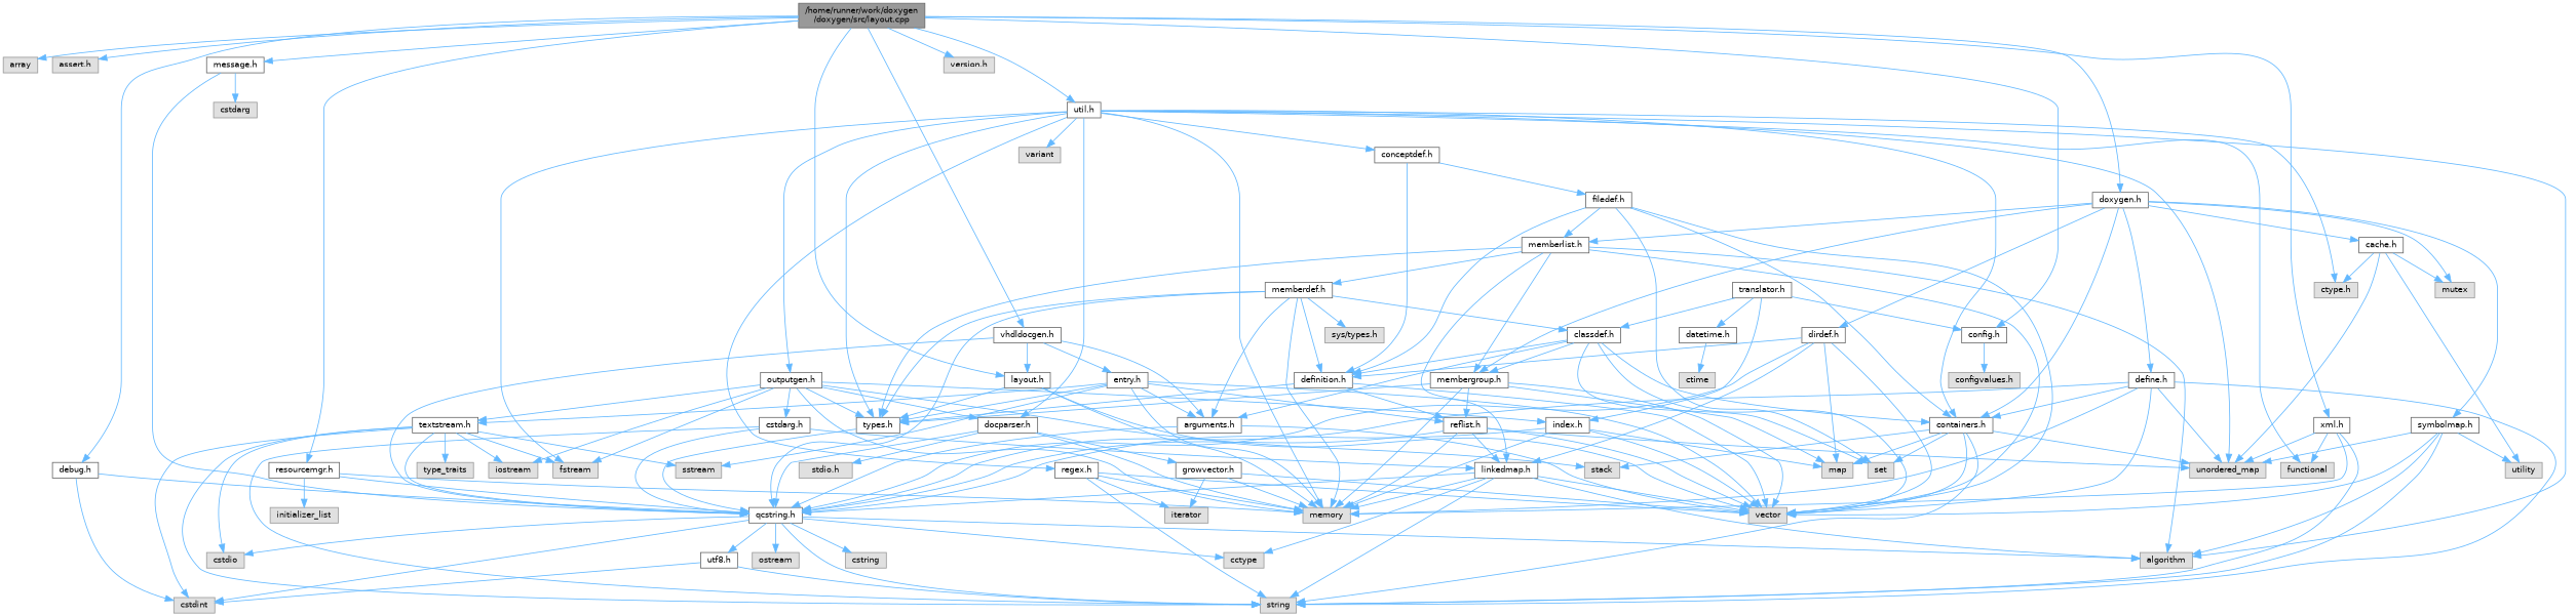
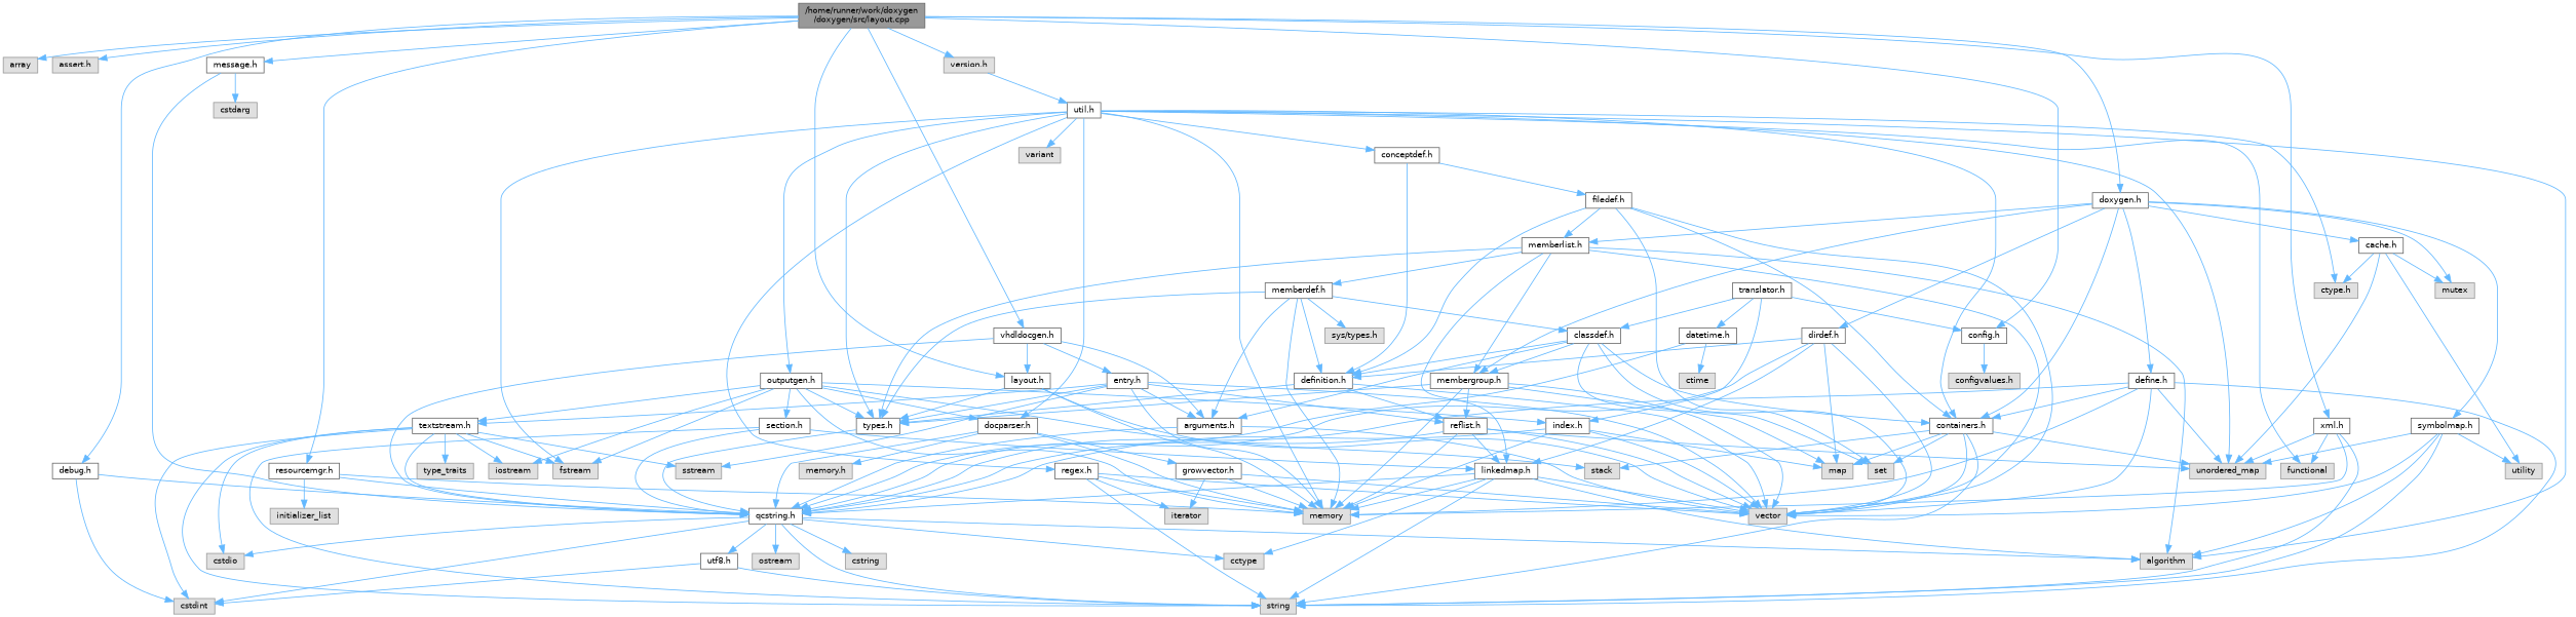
  digraph {
    node [color=grey40 fillcolor=white fontname=Helvetica fontsize=10 shape=box style=filled]
    edge [color=steelblue1 fontname=Helvetica fontsize=10 labelfontname=Helvetica labelfontsize=10 style=solid]
    n1 [color=gray40 fillcolor=grey60 fontcolor=black height=0.2 label="/home/runner/work/doxygen\l/doxygen/src/layout.cpp" width=0.4]
    n2 [color=grey60 fillcolor="#E0E0E0" height=0.2 label=array width=0.4]
    n3 [color=grey60 fillcolor="#E0E0E0" height=0.2 label="assert.h" width=0.4]
    n4 [height=0.2 label="layout.h" width=0.4]
    n5 [height=0.2 label="message.h" width=0.4]
    n6 [height=0.2 label="config.h" width=0.4]
    n7 [height=0.2 label="vhdldocgen.h" width=0.4]
    n8 [height=0.2 label="util.h" width=0.4]
    n9 [height=0.2 label="doxygen.h" width=0.4]
    n10 [color=grey60 fillcolor="#E0E0E0" height=0.2 label="version.h" width=0.4]
    n11 [height=0.2 label="xml.h" width=0.4]
    n12 [height=0.2 label="resourcemgr.h" width=0.4]
    n13 [height=0.2 label="debug.h" width=0.4]
    n14 [color=grey60 fillcolor="#E0E0E0" height=0.2 label=memory width=0.4]
    n15 [color=grey60 fillcolor="#E0E0E0" height=0.2 label=vector width=0.4]
    n16 [height=0.2 label="types.h" width=0.4]
    n17 [height=0.2 label="qcstring.h" width=0.4]
    n18 [color=grey60 fillcolor="#E0E0E0" height=0.2 label=cstdarg width=0.4]
    n19 [color=grey60 fillcolor="#E0E0E0" height=0.2 label="configvalues.h" width=0.4]
    n20 [height=0.2 label="arguments.h" width=0.4]
    n21 [height=0.2 label="entry.h" width=0.4]
    n22 [color=grey60 fillcolor="#E0E0E0" height=0.2 label=algorithm width=0.4]
    n23 [height=0.2 label="containers.h" width=0.4]
    n24 [color=grey60 fillcolor="#E0E0E0" height=0.2 label=unordered_map width=0.4]
    n25 [color=grey60 fillcolor="#E0E0E0" height=0.2 label=fstream width=0.4]
    n26 [color=grey60 fillcolor="#E0E0E0" height=0.2 label=functional width=0.4]
    n27 [color=grey60 fillcolor="#E0E0E0" height=0.2 label=variant width=0.4]
    n28 [color=grey60 fillcolor="#E0E0E0" height=0.2 label="ctype.h" width=0.4]
    n29 [height=0.2 label="docparser.h" width=0.4]
    n30 [height=0.2 label="outputgen.h" width=0.4]
    n31 [height=0.2 label="regex.h" width=0.4]
    n32 [height=0.2 label="conceptdef.h" width=0.4]
    n33 [height=0.2 label="membergroup.h" width=0.4]
    n34 [height=0.2 label="memberlist.h" width=0.4]
    n35 [color=grey60 fillcolor="#E0E0E0" height=0.2 label=mutex width=0.4]
    n36 [height=0.2 label="dirdef.h" width=0.4]
    n37 [height=0.2 label="define.h" width=0.4]
    n38 [height=0.2 label="cache.h" width=0.4]
    n39 [height=0.2 label="symbolmap.h" width=0.4]
    n40 [color=grey60 fillcolor="#E0E0E0" height=0.2 label=string width=0.4]
    n41 [color=grey60 fillcolor="#E0E0E0" height=0.2 label=initializer_list width=0.4]
    n42 [color=grey60 fillcolor="#E0E0E0" height=0.2 label=cstdint width=0.4]
    n43 [color=grey60 fillcolor="#E0E0E0" height=0.2 label=cctype width=0.4]
    n44 [color=grey60 fillcolor="#E0E0E0" height=0.2 label=cstring width=0.4]
    n45 [color=grey60 fillcolor="#E0E0E0" height=0.2 label=cstdio width=0.4]
    n46 [color=grey60 fillcolor="#E0E0E0" height=0.2 label=ostream width=0.4]
    n47 [height=0.2 label="utf8.h" width=0.4]
    n48 [height=0.2 label="translator.h" width=0.4]
    n49 [height=0.2 label="classdef.h" width=0.4]
    n50 [height=0.2 label="datetime.h" width=0.4]
    n51 [height=0.2 label="index.h" width=0.4]
    n52 [color=grey60 fillcolor="#E0E0E0" height=0.2 label=set width=0.4]
    n53 [height=0.2 label="definition.h" width=0.4]
    n54 [color=grey60 fillcolor="#E0E0E0" height=0.2 label=ctime width=0.4]
    n55 [color=grey60 fillcolor="#E0E0E0" height=0.2 label=map width=0.4]
    n56 [color=grey60 fillcolor="#E0E0E0" height=0.2 label=stack width=0.4]
    n57 [height=0.2 label="reflist.h" width=0.4]
    n58 [height=0.2 label="linkedmap.h" width=0.4]
    n59 [color=grey60 fillcolor="#E0E0E0" height=0.2 label=sstream width=0.4]
    n60 [height=0.2 label="textstream.h" width=0.4]
    n61 [color=grey60 fillcolor="#E0E0E0" height=0.2 label=iostream width=0.4]
    n62 [color=grey60 fillcolor="#E0E0E0" height=0.2 label=type_traits width=0.4]
-   n63 [color=grey60 fillcolor="#E0E0E0" height=0.2 label="stdio.h" width=0.4]
+   n63 [color=grey60 fillcolor="#E0E0E0" height=0.2 label="memory.h" width=0.4]
    n64 [height=0.2 label="growvector.h" width=0.4]
-   n65 [height=0.2 label="cstdarg.h" width=0.4]
+   n65 [height=0.2 label="section.h" width=0.4]
    n66 [color=grey60 fillcolor="#E0E0E0" height=0.2 label=iterator width=0.4]
    n67 [height=0.2 label="filedef.h" width=0.4]
    n68 [height=0.2 label="memberdef.h" width=0.4]
    n69 [color=grey60 fillcolor="#E0E0E0" height=0.2 label="sys/types.h" width=0.4]
    n70 [color=grey60 fillcolor="#E0E0E0" height=0.2 label=utility width=0.4]
    n1 -> n2
    n1 -> n3
    n1 -> n4
    n1 -> n5
    n1 -> n6
    n1 -> n7
-   n1 -> n8
+   n10 -> n8
    n1 -> n9
    n1 -> n10
    n1 -> n11
    n1 -> n12
    n1 -> n13
    n4 -> n14
    n4 -> n15
    n4 -> n16
    n5 -> n17
    n5 -> n18
    n6 -> n19
    n7 -> n4
    n7 -> n17
    n7 -> n20
    n7 -> n21
    n8 -> n14
    n8 -> n16
    n8 -> n22
    n8 -> n23
    n8 -> n24
    n8 -> n25
    n8 -> n26
    n8 -> n27
    n8 -> n28
    n8 -> n29
    n8 -> n30
    n8 -> n31
    n8 -> n32
    n9 -> n23
    n9 -> n33
    n9 -> n34
    n9 -> n35
    n9 -> n36
    n9 -> n37
    n9 -> n38
    n9 -> n39
    n11 -> n14
    n11 -> n24
    n11 -> n26
    n11 -> n40
    n12 -> n14
    n12 -> n17
    n12 -> n41
    n13 -> n17
    n13 -> n42
    n16 -> n17
    n17 -> n22
    n17 -> n40
    n17 -> n42
    n17 -> n43
    n17 -> n44
    n17 -> n45
    n17 -> n46
    n17 -> n47
    n20 -> n15
    n20 -> n17
    n21 -> n14
    n21 -> n15
    n21 -> n16
    n21 -> n20
    n21 -> n57
    n21 -> n59
    n21 -> n60
    n23 -> n15
    n23 -> n24
    n23 -> n40
    n23 -> n52
    n23 -> n55
    n23 -> n56
    n29 -> n14
    n29 -> n17
    n29 -> n63
    n29 -> n64
    n30 -> n14
    n30 -> n16
    n30 -> n25
    n30 -> n29
    n30 -> n51
    n30 -> n56
    n30 -> n60
    n30 -> n61
    n30 -> n65
    n31 -> n14
    n31 -> n15
    n31 -> n40
    n31 -> n66
    n32 -> n53
    n32 -> n67
    n33 -> n14
    n33 -> n15
    n33 -> n16
    n33 -> n55
    n33 -> n57
    n34 -> n15
    n34 -> n16
    n34 -> n22
    n34 -> n33
    n34 -> n58
    n34 -> n68
    n36 -> n15
    n36 -> n17
    n36 -> n53
    n36 -> n55
    n36 -> n58
    n37 -> n14
    n37 -> n15
    n37 -> n17
    n37 -> n23
    n37 -> n24
    n37 -> n40
    n38 -> n24
    n38 -> n28
    n38 -> n35
    n38 -> n70
    n39 -> n15
    n39 -> n22
    n39 -> n24
    n39 -> n40
    n39 -> n70
    n47 -> n40
    n47 -> n42
    n48 -> n6
    n48 -> n49
    n48 -> n50
    n48 -> n51
    n49 -> n15
    n49 -> n20
    n49 -> n23
    n49 -> n33
    n49 -> n52
    n49 -> n53
-   n68 -> n17
+   n50 -> n17
    n50 -> n54
    n51 -> n14
    n51 -> n15
    n51 -> n17
    n51 -> n55
    n53 -> n15
    n53 -> n16
    n53 -> n57
    n57 -> n14
    n57 -> n15
    n57 -> n17
    n57 -> n24
    n57 -> n58
    n58 -> n14
    n58 -> n15
    n58 -> n17
    n58 -> n22
    n58 -> n40
    n58 -> n43
    n60 -> n17
    n60 -> n25
    n60 -> n40
    n60 -> n42
    n60 -> n45
    n60 -> n59
    n60 -> n61
    n60 -> n62
    n64 -> n14
    n64 -> n15
    n64 -> n66
    n65 -> n17
    n65 -> n40
    n65 -> n58
    n67 -> n15
    n67 -> n23
    n67 -> n34
    n67 -> n52
    n67 -> n53
    n68 -> n14
    n68 -> n16
    n68 -> n20
    n68 -> n49
    n68 -> n53
    n68 -> n69
  }
